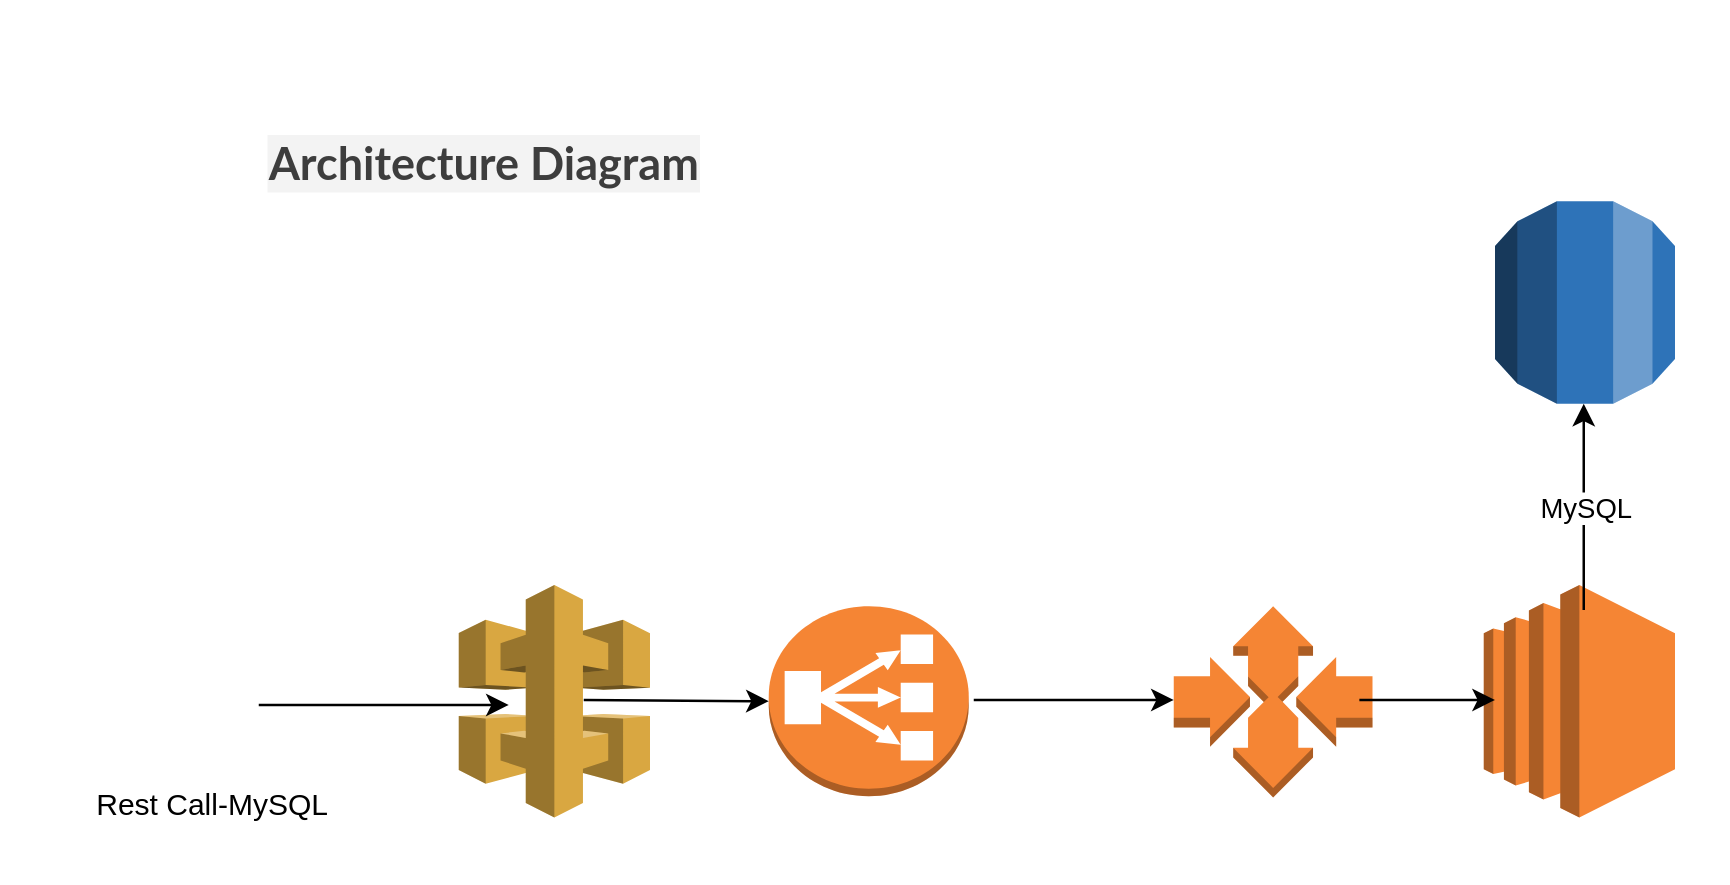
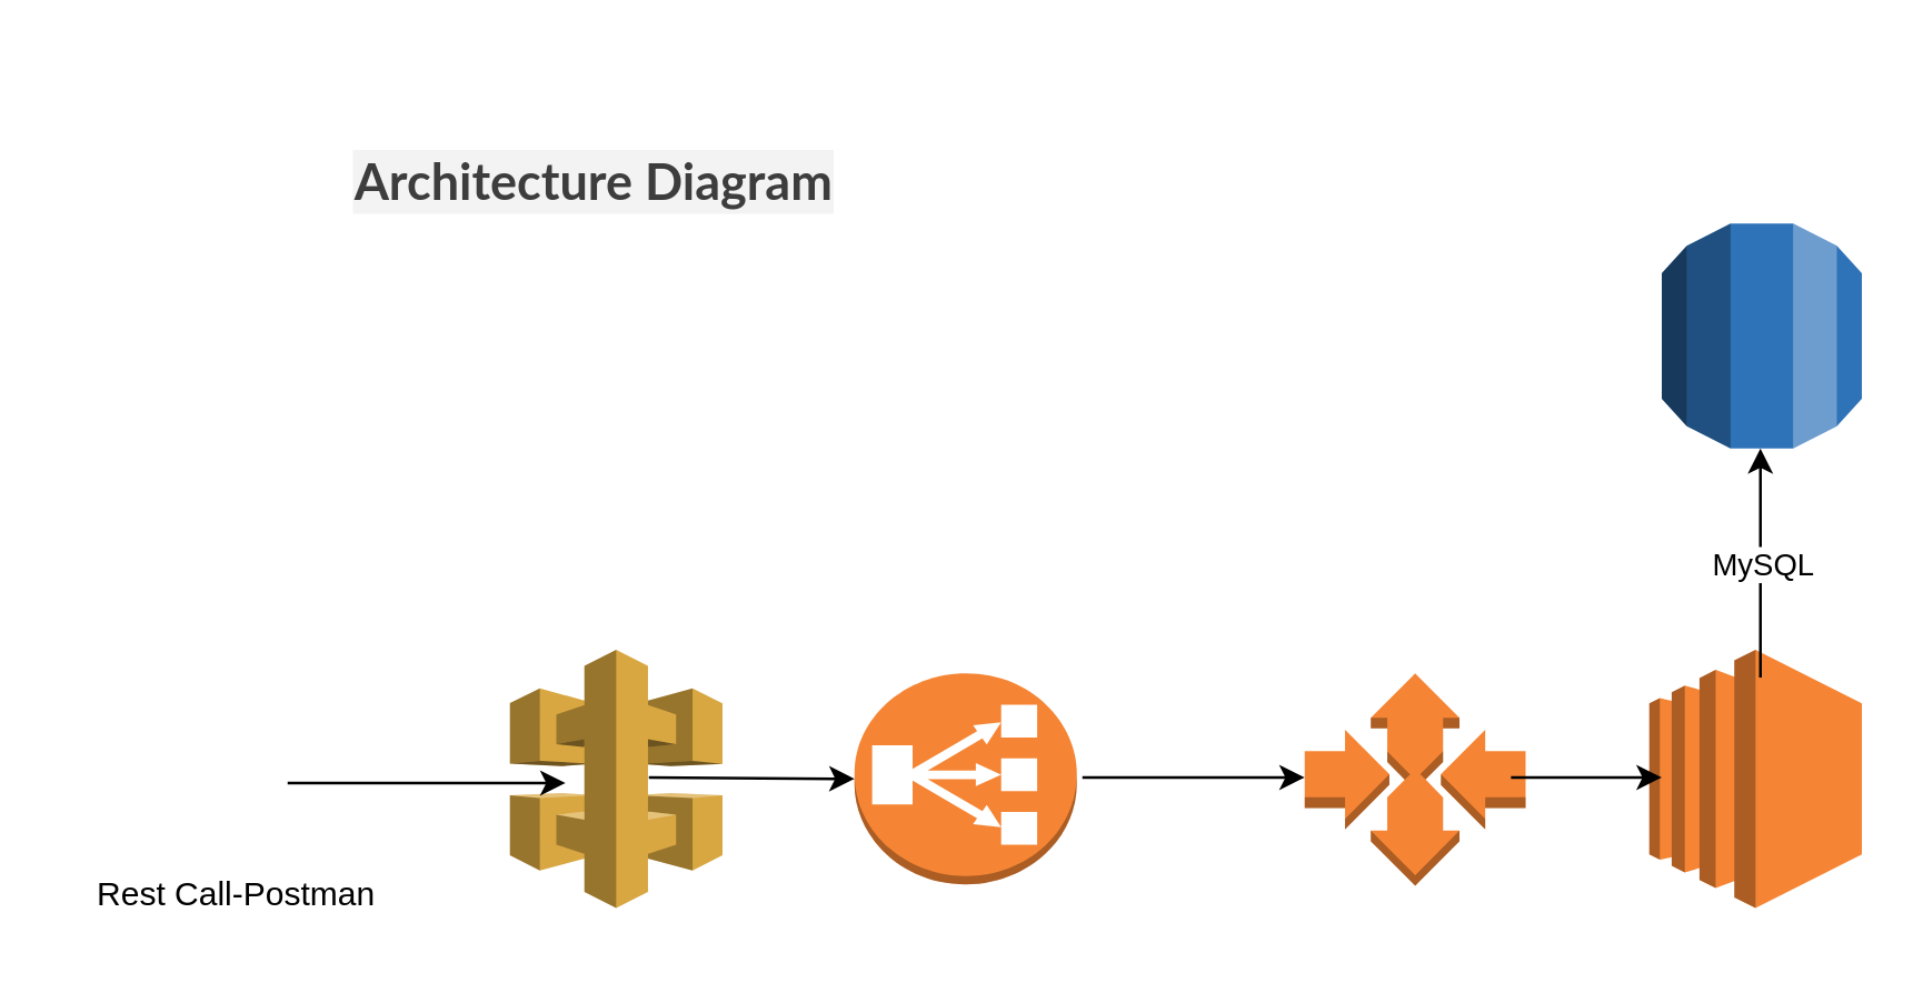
  <mxCell id="0" />
  <mxCell id="1" parent="0" />
  <mxCell id="2" value="" style="shape=image;html=1;verticalAlign=top;verticalLabelPosition=bottom;labelBackgroundColor=#ffffff;imageAspect=0;aspect=fixed;image=https://cdn4.iconfinder.com/data/icons/logos-brands-5/24/postman-128.png" vertex="1" parent="1"><mxGeometry x="43" y="250" width="60" height="60" as="geometry" /></mxCell>
  <mxCell id="3" value="" style="outlineConnect=0;dashed=0;verticalLabelPosition=bottom;verticalAlign=top;align=center;html=1;shape=mxgraph.aws3.api_gateway;fillColor=#D9A741;gradientColor=none;" vertex="1" parent="1"><mxGeometry x="183" y="233.5" width="76.5" height="93" as="geometry" /></mxCell>
  <mxCell id="4" value="" style="endArrow=classic;html=1;" edge="1" parent="1"><mxGeometry relative="1" as="geometry"><mxPoint x="103" y="281.5" as="sourcePoint" /><mxPoint x="203" y="281.5" as="targetPoint" /></mxGeometry></mxCell>
  <mxCell id="5" value="" style="outlineConnect=0;dashed=0;verticalLabelPosition=bottom;verticalAlign=top;align=center;html=1;shape=mxgraph.aws3.classic_load_balancer;fillColor=#F58534;gradientColor=none;" vertex="1" parent="1"><mxGeometry x="307" y="242" width="80" height="76" as="geometry" /></mxCell>
  <mxCell id="6" value="" style="endArrow=classic;html=1;entryX=0;entryY=0.5;entryDx=0;entryDy=0;entryPerimeter=0;" edge="1" parent="1" target="5"><mxGeometry relative="1" as="geometry"><mxPoint x="233" y="279.5" as="sourcePoint" /><mxPoint x="303" y="280" as="targetPoint" /></mxGeometry></mxCell>
  <mxCell id="7" value="" style="outlineConnect=0;dashed=0;verticalLabelPosition=bottom;verticalAlign=top;align=center;html=1;shape=mxgraph.aws3.auto_scaling;fillColor=#F58534;gradientColor=none;" vertex="1" parent="1"><mxGeometry x="469" y="242" width="79.5" height="76.5" as="geometry" /></mxCell>
  <mxCell id="8" value="" style="endArrow=classic;html=1;" edge="1" parent="1"><mxGeometry relative="1" as="geometry"><mxPoint x="389" y="279.5" as="sourcePoint" /><mxPoint x="469" y="279.5" as="targetPoint" /><Array as="points"><mxPoint x="449" y="279.5" /></Array></mxGeometry></mxCell>
  <mxCell id="9" value="" style="outlineConnect=0;dashed=0;verticalLabelPosition=bottom;verticalAlign=top;align=center;html=1;shape=mxgraph.aws3.ec2;fillColor=#F58534;gradientColor=none;" vertex="1" parent="1"><mxGeometry x="593" y="233.5" width="76.5" height="93" as="geometry" /></mxCell>
  <mxCell id="10" value="" style="outlineConnect=0;dashed=0;verticalLabelPosition=bottom;verticalAlign=top;align=center;html=1;shape=mxgraph.aws3.rds;fillColor=#2E73B8;gradientColor=none;" vertex="1" parent="1"><mxGeometry x="597.5" y="80" width="72" height="81" as="geometry" /></mxCell>
  <mxCell id="11" value="" style="endArrow=classic;html=1;" edge="1" parent="1"><mxGeometry relative="1" as="geometry"><mxPoint x="633" y="243.5" as="sourcePoint" /><mxPoint x="633" y="161" as="targetPoint" /></mxGeometry></mxCell>
  <mxCell id="12" value="MySQL" style="edgeLabel;resizable=0;html=1;align=center;verticalAlign=middle;" connectable="0" vertex="1" parent="11"><mxGeometry relative="1" as="geometry" /></mxCell>
  <mxCell id="13" value="" style="endArrow=classic;html=1;" edge="1" parent="1"><mxGeometry relative="1" as="geometry"><mxPoint x="543.25" y="279.5" as="sourcePoint" /><mxPoint x="597.5" y="279.5" as="targetPoint" /></mxGeometry></mxCell>
- <mxCell id="14" value="&lt;h2 id=&quot;architecture&quot; style=&quot;box-sizing: border-box ; margin: 1.8em 0px ; line-height: 1.33 ; color: rgba(0 , 0 , 0 , 0.75) ; font-family: &amp;#34;lato&amp;#34; , &amp;#34;helvetica neue&amp;#34; , &amp;#34;helvetica&amp;#34; , sans-serif ; background-color: rgb(243 , 243 , 243)&quot;&gt;Architecture Diagram&lt;/h2&gt;" style="text;html=1;align=center;verticalAlign=middle;resizable=0;points=[];autosize=1;" vertex="1" parent="1"><mxGeometry x="93" y="20" width="200" height="90" as="geometry" /></mxCell>
- <mxCell id="15" value="Rest Call-MySQL&amp;nbsp;" style="text;html=1;strokeColor=none;fillColor=none;align=center;verticalAlign=middle;whiteSpace=wrap;rounded=0;" vertex="1" parent="1"><mxGeometry x="20" y="312" width="133" height="20" as="geometry" /></mxCell>
+ <mxCell id="14" value="&lt;h2 id=&quot;architecture&quot; style=&quot;box-sizing: border-box ; margin: 1.8em 0px ; line-height: 1.33 ; color: rgba(0 , 0 , 0 , 0.75) ; font-family: &amp;#34;lato&amp;#34; , &amp;#34;helvetica neue&amp;#34; , &amp;#34;helvetica&amp;#34; , sans-serif ; background-color: rgb(243 , 243 , 243)&quot;&gt;Architecture Diagram&lt;/h2&gt;" style="text;html=1;align=center;verticalAlign=middle;resizable=0;points=[];autosize=1;" vertex="1" parent="1"><mxGeometry x="113" y="20" width="200" height="90" as="geometry" /></mxCell>
+ <mxCell id="15" value="Rest Call-Postman&amp;nbsp;" style="text;html=1;strokeColor=none;fillColor=none;align=center;verticalAlign=middle;whiteSpace=wrap;rounded=0;" vertex="1" parent="1"><mxGeometry x="20" y="312" width="133" height="20" as="geometry" /></mxCell>
